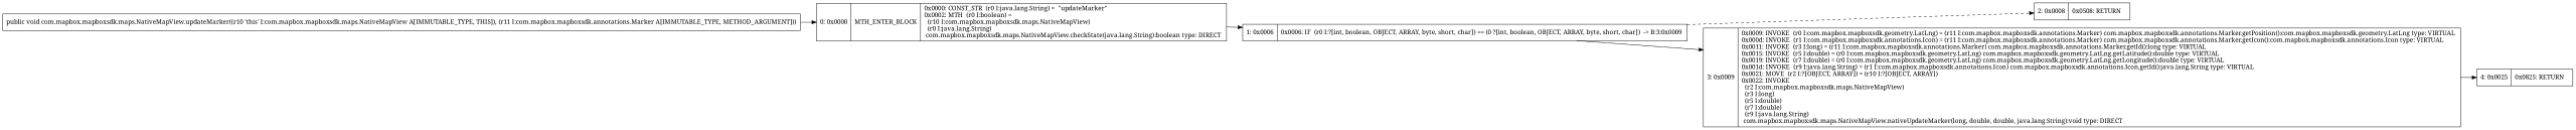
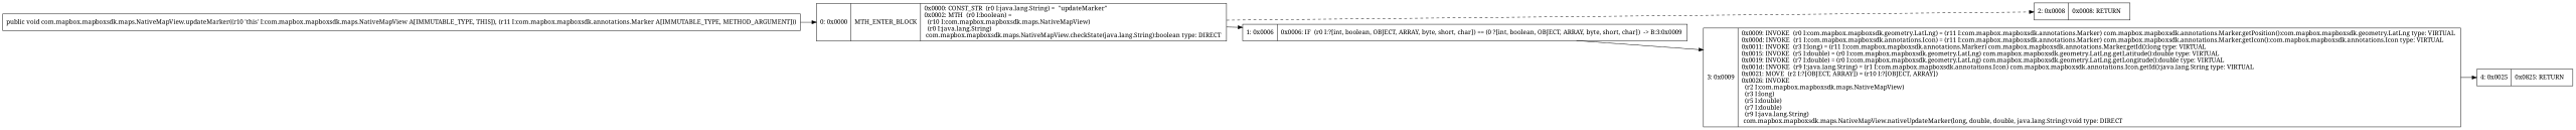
  digraph {
    fontname="Noto Serif"
    rankdir=LR
    node [fontname="Noto Serif" shape=record]
    edge [fontname="Noto Serif"]
    n1 [label="{0\:\ 0x0000|MTH_ENTER_BLOCK\l|0x0000: CONST_STR  (r0 I:java.lang.String) =  \"updateMarker\" \l0x0002: MTH  (r0 I:boolean) = \l  (r10 I:com.mapbox.mapboxsdk.maps.NativeMapView)\l  (r0 I:java.lang.String)\l com.mapbox.mapboxsdk.maps.NativeMapView.checkState(java.lang.String):boolean type: DIRECT \l}"]
    n2 [label="{1\:\ 0x0006|0x0006: IF  (r0 I:?[int, boolean, OBJECT, ARRAY, byte, short, char]) == (0 ?[int, boolean, OBJECT, ARRAY, byte, short, char])  \-\> B:3:0x0009 \l}"]
-   n3 [label="{2\:\ 0x0008|0x0508: RETURN   \l}"]
-   n4 [label="{3\:\ 0x0009|0x0009: INVOKE  (r0 I:com.mapbox.mapboxsdk.geometry.LatLng) = (r11 I:com.mapbox.mapboxsdk.annotations.Marker) com.mapbox.mapboxsdk.annotations.Marker.getPosition():com.mapbox.mapboxsdk.geometry.LatLng type: VIRTUAL \l0x000d: INVOKE  (r1 I:com.mapbox.mapboxsdk.annotations.Icon) = (r11 I:com.mapbox.mapboxsdk.annotations.Marker) com.mapbox.mapboxsdk.annotations.Marker.getIcon():com.mapbox.mapboxsdk.annotations.Icon type: VIRTUAL \l0x0011: INVOKE  (r3 I:long) = (r11 I:com.mapbox.mapboxsdk.annotations.Marker) com.mapbox.mapboxsdk.annotations.Marker.getId():long type: VIRTUAL \l0x0015: INVOKE  (r5 I:double) = (r0 I:com.mapbox.mapboxsdk.geometry.LatLng) com.mapbox.mapboxsdk.geometry.LatLng.getLatitude():double type: VIRTUAL \l0x0019: INVOKE  (r7 I:double) = (r0 I:com.mapbox.mapboxsdk.geometry.LatLng) com.mapbox.mapboxsdk.geometry.LatLng.getLongitude():double type: VIRTUAL \l0x001d: INVOKE  (r9 I:java.lang.String) = (r1 I:com.mapbox.mapboxsdk.annotations.Icon) com.mapbox.mapboxsdk.annotations.Icon.getId():java.lang.String type: VIRTUAL \l0x0021: MOVE  (r2 I:?[OBJECT, ARRAY]) = (r10 I:?[OBJECT, ARRAY]) \l0x0022: INVOKE  \l  (r2 I:com.mapbox.mapboxsdk.maps.NativeMapView)\l  (r3 I:long)\l  (r5 I:double)\l  (r7 I:double)\l  (r9 I:java.lang.String)\l com.mapbox.mapboxsdk.maps.NativeMapView.nativeUpdateMarker(long, double, double, java.lang.String):void type: DIRECT \l}"]
+   n3 [label="{2\:\ 0x0008|0x0008: RETURN   \l}"]
+   n4 [label="{3\:\ 0x0009|0x0009: INVOKE  (r0 I:com.mapbox.mapboxsdk.geometry.LatLng) = (r11 I:com.mapbox.mapboxsdk.annotations.Marker) com.mapbox.mapboxsdk.annotations.Marker.getPosition():com.mapbox.mapboxsdk.geometry.LatLng type: VIRTUAL \l0x000d: INVOKE  (r1 I:com.mapbox.mapboxsdk.annotations.Icon) = (r11 I:com.mapbox.mapboxsdk.annotations.Marker) com.mapbox.mapboxsdk.annotations.Marker.getIcon():com.mapbox.mapboxsdk.annotations.Icon type: VIRTUAL \l0x0011: INVOKE  (r3 I:long) = (r11 I:com.mapbox.mapboxsdk.annotations.Marker) com.mapbox.mapboxsdk.annotations.Marker.getId():long type: VIRTUAL \l0x0015: INVOKE  (r5 I:double) = (r0 I:com.mapbox.mapboxsdk.geometry.LatLng) com.mapbox.mapboxsdk.geometry.LatLng.getLatitude():double type: VIRTUAL \l0x0019: INVOKE  (r7 I:double) = (r0 I:com.mapbox.mapboxsdk.geometry.LatLng) com.mapbox.mapboxsdk.geometry.LatLng.getLongitude():double type: VIRTUAL \l0x001d: INVOKE  (r9 I:java.lang.String) = (r1 I:com.mapbox.mapboxsdk.annotations.Icon) com.mapbox.mapboxsdk.annotations.Icon.getId():java.lang.String type: VIRTUAL \l0x0021: MOVE  (r2 I:?[OBJECT, ARRAY]) = (r10 I:?[OBJECT, ARRAY]) \l0x0026: INVOKE  \l  (r2 I:com.mapbox.mapboxsdk.maps.NativeMapView)\l  (r3 I:long)\l  (r5 I:double)\l  (r7 I:double)\l  (r9 I:java.lang.String)\l com.mapbox.mapboxsdk.maps.NativeMapView.nativeUpdateMarker(long, double, double, java.lang.String):void type: DIRECT \l}"]
    n5 [label="{4\:\ 0x0025|0x0825: RETURN   \l}"]
    n6 [label="{public void com.mapbox.mapboxsdk.maps.NativeMapView.updateMarker((r10 'this' I:com.mapbox.mapboxsdk.maps.NativeMapView A[IMMUTABLE_TYPE, THIS]), (r11 I:com.mapbox.mapboxsdk.annotations.Marker A[IMMUTABLE_TYPE, METHOD_ARGUMENT])) }"]
    n1 -> n2
-   n2 -> n3 [style=dashed]
+   n1 -> n3 [style=dashed]
    n2 -> n4
    n4 -> n5
    n6 -> n1
  }
